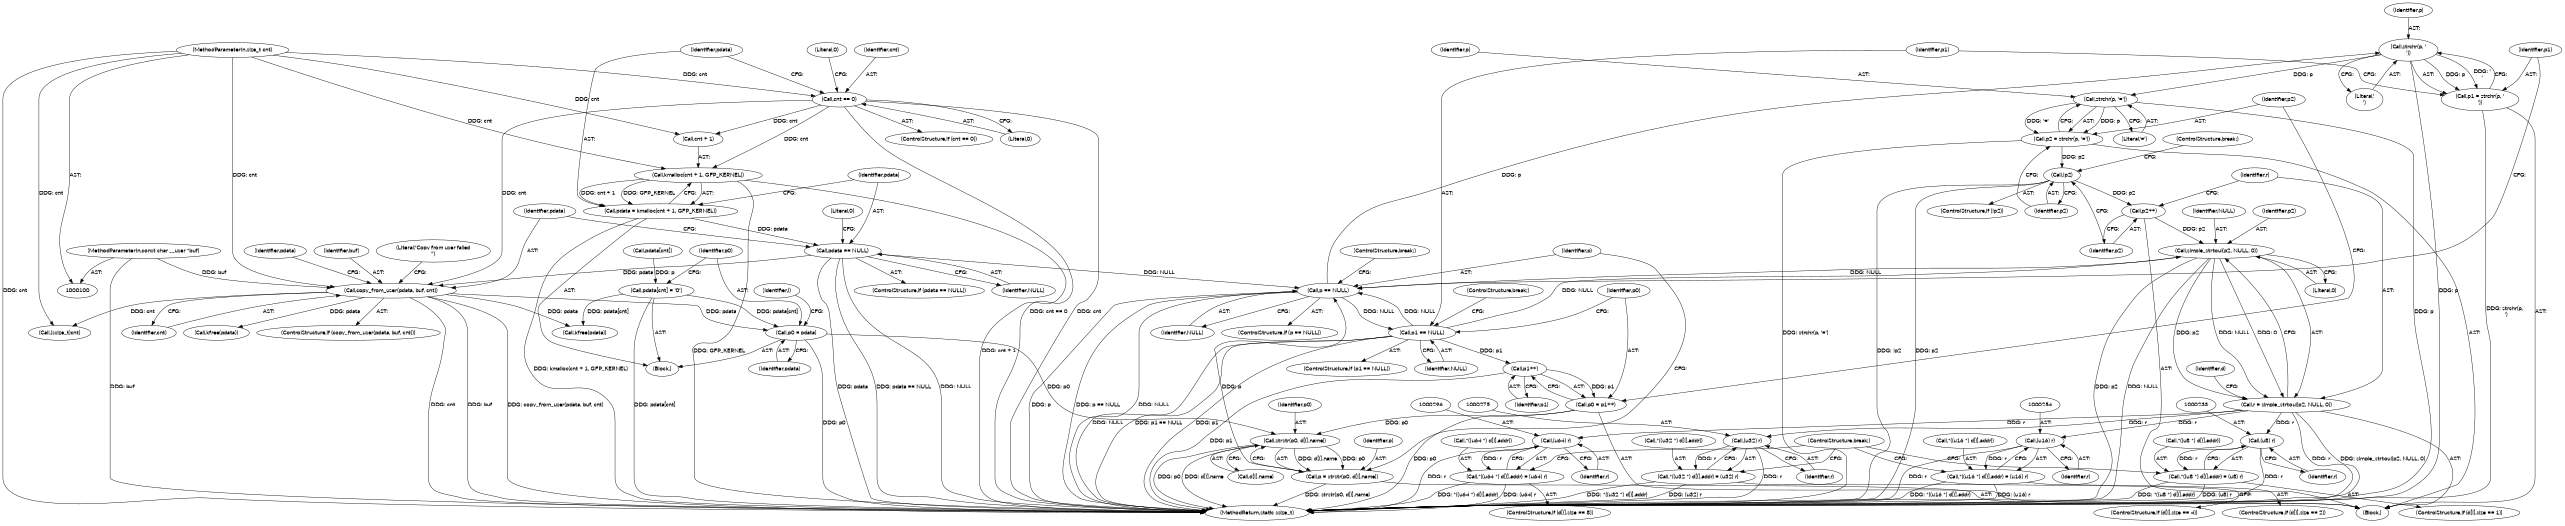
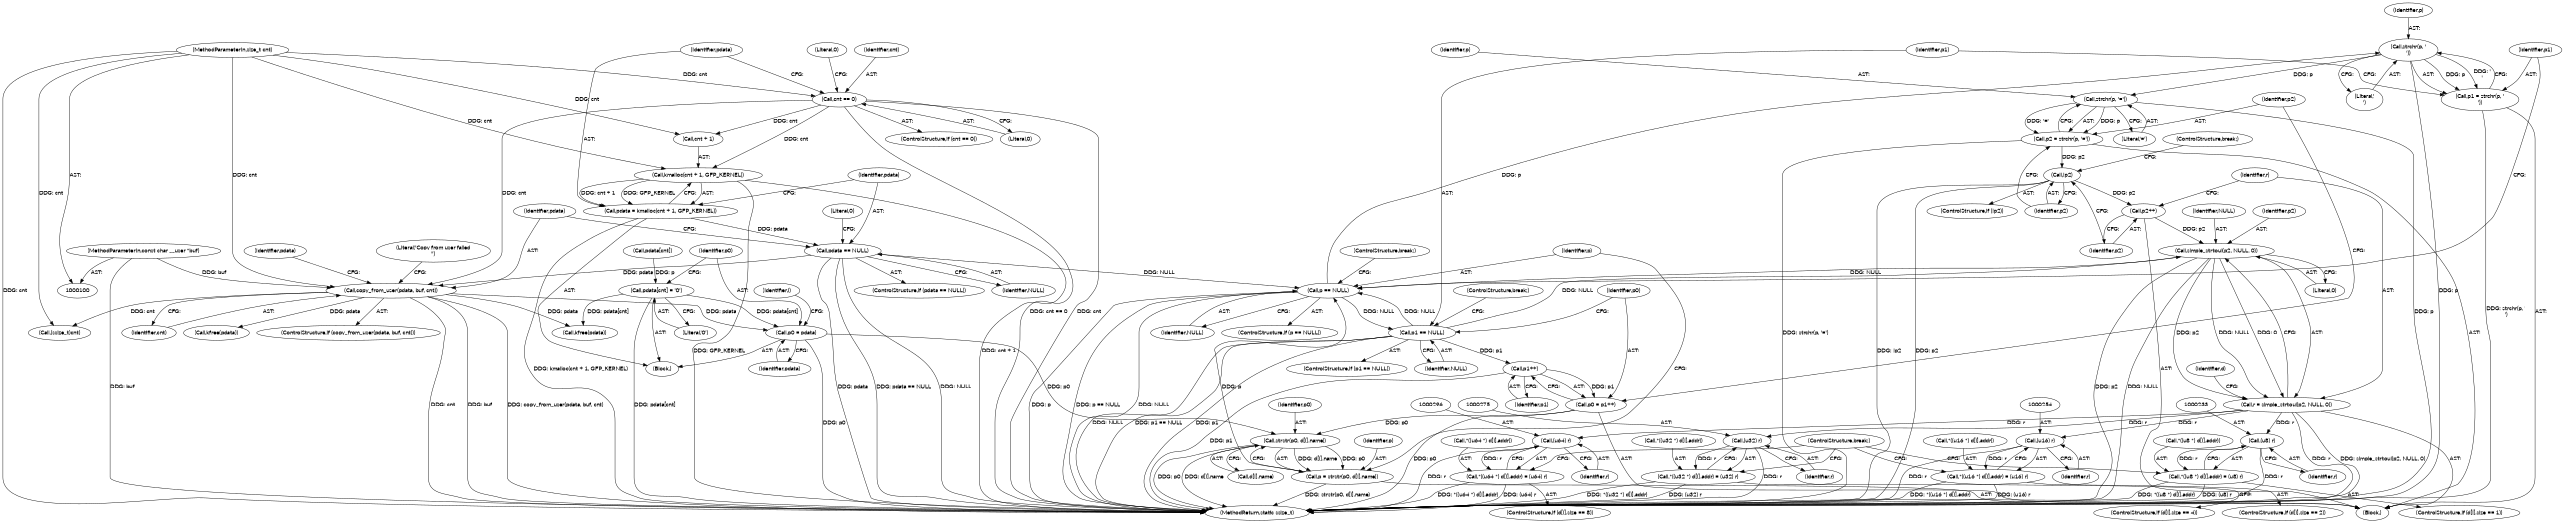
  digraph {
    fontname=Lato
    node [fontname=Lato]
    edge [fontname=Lato]
    n1 [label="(Call,strchr(p, '\n'))"]
    n2 [label="(Call,p1 = strchr(p, '\n'))"]
    n3 [label="(Call,strchr(p, '='))"]
    n4 [label="(Literal,'\n')"]
    n5 [label="(MethodReturn,static ssize_t)"]
    n6 [label="(Block,)"]
    n7 [label="(Call,p2 = strchr(p, '='))"]
    n8 [label="(Literal,'=')"]
    n9 [label="(Call,p == NULL)"]
    n10 [label="(Call,p1 == NULL)"]
    n11 [label="(Identifier,NULL)"]
    n12 [label="(ControlStructure,if (p == NULL))"]
    n13 [label="(Call,p1++)"]
    n14 [label="(Call,simple_strtoul(p2, NULL, 0))"]
    n15 [label="(ControlStructure,if (p1 == NULL))"]
    n16 [label="(Identifier,NULL)"]
    n17 [label="(Call,p = strstr(p0, d[i].name))"]
    n18 [label="(Call,strstr(p0, d[i].name))"]
    n19 [label="(Call,d[i].name)"]
    n20 [label="(Call,p0 = p1++)"]
    n21 [label="(Identifier,p1)"]
    n22 [label="(Call,r = simple_strtoul(p2, NULL, 0))"]
    n23 [label="(Literal,0)"]
    n24 [label="(Call,p0 = pdata)"]
    n25 [label="(Block,)"]
    n26 [label="(Identifier,pdata)"]
    n27 [label="(Call,pdata[cnt] = '\0')"]
+   n28 [label="(Literal,'\0')"]
    n29 [label="(Call,kfree(pdata))"]
    n30 [label="(Call,copy_from_user(pdata, buf, cnt))"]
    n31 [label="(Identifier,cnt)"]
    n32 [label="(Call,kfree(pdata))"]
    n33 [label="(ControlStructure,if (copy_from_user(pdata, buf, cnt)))"]
    n34 [label="(Call,(ssize_t)cnt)"]
    n35 [label="(Call,pdata == NULL)"]
    n36 [label="(ControlStructure,if (pdata == NULL))"]
    n37 [label="(Identifier,NULL)"]
    n38 [label="(Call,pdata = kmalloc(cnt + 1, GFP_KERNEL))"]
    n39 [label="(Call,kmalloc(cnt + 1, GFP_KERNEL))"]
    n40 [label="(Call,cnt == 0)"]
    n41 [label="(Call,cnt + 1)"]
    n42 [label="(Literal,0)"]
    n43 [label="(ControlStructure,if (cnt == 0))"]
    n44 [label="(MethodParameterIn,size_t cnt)"]
    1000100
    n46 [label="(MethodParameterIn,const char __user *buf)"]
    n47 [label="(Call,(u8) r)"]
    n48 [label="(Call,(u16) r)"]
    n49 [label="(Call,(u32) r)"]
    n50 [label="(Call,(u64) r)"]
    n51 [label="(Call,p2++)"]
    n52 [label="(Identifier,p2)"]
    n53 [label="(Call,!p2)"]
    n54 [label="(Identifier,p2)"]
    n55 [label="(ControlStructure,if (!p2))"]
    n56 [label="(Call,*((u8 *) d[i].addr) = (u8) r)"]
    n57 [label="(Identifier,r)"]
    n58 [label="(Call,*((u16 *) d[i].addr) = (u16) r)"]
    n59 [label="(Identifier,r)"]
    n60 [label="(Call,*((u32 *) d[i].addr) = (u32) r)"]
    n61 [label="(Identifier,r)"]
    n62 [label="(Call,*((u64 *) d[i].addr) = (u64) r)"]
    n63 [label="(Identifier,r)"]
    n64 [label="(ControlStructure,if (d[i].size == 1))"]
    n65 [label="(ControlStructure,if (d[i].size == 2))"]
    n66 [label="(ControlStructure,if (d[i].size == 4))"]
    n67 [label="(ControlStructure,if (d[i].size == 8))"]
    n68 [label="(Identifier,p2)"]
    n69 [label="(ControlStructure,break;)"]
    n70 [label="(Identifier,p1)"]
    n71 [label="(Literal,0)"]
    n72 [label="(Identifier,p)"]
    n73 [label="(Identifier,pdata)"]
    n74 [label="(ControlStructure,break;)"]
    n75 [label="(Call,*((u32 *) d[i].addr))"]
    n76 [label="(Identifier,p2)"]
    n77 [label="(Identifier,p0)"]
    n78 [label="(Call,*((u8 *) d[i].addr))"]
    n79 [label="(Identifier,p)"]
    n80 [label="(Identifier,i)"]
    n81 [label="(Identifier,pdata)"]
    n82 [label="(Identifier,pdata)"]
    n83 [label="(Call,pdata[cnt])"]
-   n84 [label="(Identifier,buf)"]
    n85 [label="(ControlStructure,break;)"]
    n86 [label="(Identifier,p0)"]
    n87 [label="(ControlStructure,break;)"]
    n88 [label="(Identifier,p0)"]
    n89 [label="(Identifier,r)"]
    n90 [label="(Identifier,p1)"]
    n91 [label="(Identifier,p)"]
    n92 [label="(Identifier,d)"]
    n93 [label="(Literal,\"Copy from user failed\n\")"]
    n94 [label="(Literal,0)"]
    n95 [label="(Identifier,NULL)"]
    n96 [label="(Identifier,pdata)"]
    n97 [label="(Call,*((u64 *) d[i].addr))"]
    n98 [label="(Identifier,p)"]
    n99 [label="(Call,*((u16 *) d[i].addr))"]
    n100 [label="(Identifier,cnt)"]
    1000233
    1000254
    1000275
    1000296
    n1 -> n2 [label="AST: "]
    n1 -> n2 [label="DDG: p"]
    n1 -> n2 [label="DDG: '\n'"]
    n1 -> n3 [label="DDG: p"]
    n1 -> n4 [label="CFG: "]
    n1 -> n5 [label="DDG: p"]
    n2 -> n1 [label="CFG: "]
    n2 -> n5 [label="DDG: strchr(p, '\n')"]
    n2 -> n6 [label="AST: "]
    n3 -> n5 [label="DDG: p"]
    n3 -> n7 [label="AST: "]
    n3 -> n7 [label="DDG: p"]
    n3 -> n7 [label="DDG: '='"]
    n3 -> n8 [label="CFG: "]
    n4 -> n1 [label="AST: "]
    n7 -> n3 [label="CFG: "]
    n7 -> n5 [label="DDG: strchr(p, '=')"]
    n7 -> n6 [label="AST: "]
    n7 -> n53 [label="DDG: p2"]
    n8 -> n3 [label="AST: "]
    n9 -> n1 [label="DDG: p"]
    n9 -> n5 [label="DDG: NULL"]
    n9 -> n5 [label="DDG: p"]
    n9 -> n5 [label="DDG: p == NULL"]
    n9 -> n10 [label="DDG: NULL"]
    n9 -> n11 [label="CFG: "]
    n9 -> n12 [label="AST: "]
    n10 -> n5 [label="DDG: p1 == NULL"]
    n10 -> n5 [label="DDG: p1"]
    n10 -> n5 [label="DDG: NULL"]
    n10 -> n9 [label="DDG: NULL"]
    n10 -> n13 [label="DDG: p1"]
    n10 -> n14 [label="DDG: NULL"]
    n10 -> n15 [label="AST: "]
    n10 -> n16 [label="CFG: "]
    n11 -> n9 [label="AST: "]
    n13 -> n5 [label="DDG: p1"]
    n13 -> n20 [label="AST: "]
    n13 -> n20 [label="DDG: p1"]
    n13 -> n21 [label="CFG: "]
    n14 -> n5 [label="DDG: p2"]
    n14 -> n5 [label="DDG: NULL"]
    n14 -> n9 [label="DDG: NULL"]
    n14 -> n22 [label="AST: "]
    n14 -> n22 [label="DDG: p2"]
    n14 -> n22 [label="DDG: NULL"]
    n14 -> n22 [label="DDG: 0"]
    n14 -> n23 [label="CFG: "]
    n16 -> n10 [label="AST: "]
    n17 -> n5 [label="DDG: strstr(p0, d[i].name)"]
    n17 -> n6 [label="AST: "]
    n17 -> n9 [label="DDG: p"]
    n17 -> n18 [label="CFG: "]
    n18 -> n5 [label="DDG: d[i].name"]
    n18 -> n5 [label="DDG: p0"]
    n18 -> n17 [label="AST: "]
    n18 -> n17 [label="DDG: p0"]
    n18 -> n17 [label="DDG: d[i].name"]
    n18 -> n19 [label="CFG: "]
    n19 -> n18 [label="AST: "]
    n20 -> n5 [label="DDG: p0"]
    n20 -> n6 [label="AST: "]
    n20 -> n13 [label="CFG: "]
    n20 -> n18 [label="DDG: p0"]
    n21 -> n13 [label="AST: "]
    n22 -> n5 [label="DDG: r"]
    n22 -> n5 [label="DDG: simple_strtoul(p2, NULL, 0)"]
    n22 -> n6 [label="AST: "]
    n22 -> n14 [label="CFG: "]
    n22 -> n47 [label="DDG: r"]
    n22 -> n48 [label="DDG: r"]
    n22 -> n49 [label="DDG: r"]
    n22 -> n50 [label="DDG: r"]
    n23 -> n14 [label="AST: "]
    n24 -> n5 [label="DDG: p0"]
    n24 -> n18 [label="DDG: p0"]
    n24 -> n25 [label="AST: "]
    n24 -> n26 [label="CFG: "]
    n26 -> n24 [label="AST: "]
    n27 -> n5 [label="DDG: pdata[cnt]"]
    n27 -> n24 [label="DDG: pdata[cnt]"]
    n27 -> n25 [label="AST: "]
+   n27 -> n28 [label="CFG: "]
    n27 -> n29 [label="DDG: pdata[cnt]"]
+   n28 -> n27 [label="AST: "]
    n30 -> n5 [label="DDG: cnt"]
    n30 -> n5 [label="DDG: buf"]
    n30 -> n5 [label="DDG: copy_from_user(pdata, buf, cnt)"]
    n30 -> n24 [label="DDG: pdata"]
    n30 -> n29 [label="DDG: pdata"]
    n30 -> n31 [label="CFG: "]
    n30 -> n32 [label="DDG: pdata"]
    n30 -> n33 [label="AST: "]
    n30 -> n34 [label="DDG: cnt"]
    n31 -> n30 [label="AST: "]
    n35 -> n5 [label="DDG: pdata"]
    n35 -> n5 [label="DDG: pdata == NULL"]
    n35 -> n5 [label="DDG: NULL"]
    n35 -> n9 [label="DDG: NULL"]
    n35 -> n30 [label="DDG: pdata"]
    n35 -> n36 [label="AST: "]
    n35 -> n37 [label="CFG: "]
    n37 -> n35 [label="AST: "]
    n38 -> n5 [label="DDG: kmalloc(cnt + 1, GFP_KERNEL)"]
    n38 -> n25 [label="AST: "]
    n38 -> n35 [label="DDG: pdata"]
    n38 -> n39 [label="CFG: "]
    n39 -> n5 [label="DDG: cnt + 1"]
    n39 -> n5 [label="DDG: GFP_KERNEL"]
    n39 -> n38 [label="AST: "]
    n39 -> n38 [label="DDG: cnt + 1"]
    n39 -> n38 [label="DDG: GFP_KERNEL"]
    n40 -> n5 [label="DDG: cnt"]
    n40 -> n5 [label="DDG: cnt == 0"]
    n40 -> n30 [label="DDG: cnt"]
    n40 -> n39 [label="DDG: cnt"]
    n40 -> n41 [label="DDG: cnt"]
    n40 -> n42 [label="CFG: "]
    n40 -> n43 [label="AST: "]
    n41 -> n39 [label="AST: "]
    n42 -> n40 [label="AST: "]
    n44 -> n5 [label="DDG: cnt"]
    n44 -> n30 [label="DDG: cnt"]
    n44 -> n34 [label="DDG: cnt"]
    n44 -> n39 [label="DDG: cnt"]
    n44 -> n40 [label="DDG: cnt"]
    n44 -> n41 [label="DDG: cnt"]
    n44 -> 1000100 [label="AST: "]
    n46 -> n5 [label="DDG: buf"]
    n46 -> n30 [label="DDG: buf"]
    n46 -> 1000100 [label="AST: "]
    n47 -> n5 [label="DDG: r"]
    n47 -> n56 [label="AST: "]
    n47 -> n56 [label="DDG: r"]
    n47 -> n57 [label="CFG: "]
    n48 -> n5 [label="DDG: r"]
    n48 -> n58 [label="AST: "]
    n48 -> n58 [label="DDG: r"]
    n48 -> n59 [label="CFG: "]
    n49 -> n5 [label="DDG: r"]
    n49 -> n60 [label="AST: "]
    n49 -> n60 [label="DDG: r"]
    n49 -> n61 [label="CFG: "]
    n50 -> n5 [label="DDG: r"]
    n50 -> n62 [label="AST: "]
    n50 -> n62 [label="DDG: r"]
    n50 -> n63 [label="CFG: "]
    n51 -> n6 [label="AST: "]
    n51 -> n14 [label="DDG: p2"]
    n51 -> n52 [label="CFG: "]
    n52 -> n51 [label="AST: "]
    n52 -> n53 [label="CFG: "]
    n53 -> n5 [label="DDG: p2"]
    n53 -> n5 [label="DDG: !p2"]
    n53 -> n51 [label="DDG: p2"]
    n53 -> n54 [label="CFG: "]
    n53 -> n55 [label="AST: "]
    n54 -> n7 [label="CFG: "]
    n54 -> n53 [label="AST: "]
    n56 -> n5 [label="DDG: (u8) r"]
    n56 -> n5 [label="DDG: *((u8 *) d[i].addr)"]
    n56 -> n47 [label="CFG: "]
    n56 -> n64 [label="AST: "]
    n57 -> n47 [label="AST: "]
    n58 -> n5 [label="DDG: (u16) r"]
    n58 -> n5 [label="DDG: *((u16 *) d[i].addr)"]
    n58 -> n48 [label="CFG: "]
    n58 -> n65 [label="AST: "]
    n59 -> n48 [label="AST: "]
    n60 -> n5 [label="DDG: (u32) r"]
    n60 -> n5 [label="DDG: *((u32 *) d[i].addr)"]
    n60 -> n49 [label="CFG: "]
    n60 -> n66 [label="GFP: "]
    n61 -> n49 [label="AST: "]
    n62 -> n5 [label="DDG: *((u64 *) d[i].addr)"]
    n62 -> n5 [label="DDG: (u64) r"]
    n62 -> n50 [label="CFG: "]
    n62 -> n67 [label="AST: "]
    n63 -> n50 [label="AST: "]
    n68 -> n7 [label="AST: "]
    n68 -> n20 [label="CFG: "]
    n69 -> n56 [label="CFG: "]
    n69 -> n58 [label="CFG: "]
    n69 -> n60 [label="CFG: "]
    n69 -> n62 [label="CFG: "]
    n70 -> n2 [label="CFG: "]
    n70 -> n10 [label="AST: "]
    n71 -> n35 [label="CFG: "]
    n72 -> n1 [label="AST: "]
    n73 -> n35 [label="AST: "]
    n73 -> n38 [label="CFG: "]
    n74 -> n53 [label="CFG: "]
    n75 -> n60 [label="AST: "]
    n76 -> n14 [label="AST: "]
    n77 -> n18 [label="AST: "]
    n78 -> n56 [label="AST: "]
    n79 -> n3 [label="AST: "]
    n80 -> n24 [label="CFG: "]
    n81 -> n38 [label="AST: "]
    n81 -> n40 [label="CFG: "]
    n82 -> n30 [label="AST: "]
    n82 -> n35 [label="CFG: "]
    n83 -> n27 [label="DDG: p"]
-   n84 -> n30 [label="AST: "]
    n85 -> n10 [label="CFG: "]
    n86 -> n24 [label="AST: "]
    n86 -> n27 [label="CFG: "]
    n87 -> n9 [label="CFG: "]
    n88 -> n10 [label="CFG: "]
    n88 -> n20 [label="AST: "]
    n89 -> n22 [label="AST: "]
    n89 -> n51 [label="CFG: "]
    n90 -> n2 [label="AST: "]
    n90 -> n9 [label="CFG: "]
    n91 -> n17 [label="AST: "]
    n92 -> n22 [label="CFG: "]
    n93 -> n30 [label="CFG: "]
    n94 -> n40 [label="CFG: "]
    n95 -> n14 [label="AST: "]
    n96 -> n30 [label="CFG: "]
    n97 -> n62 [label="AST: "]
    n98 -> n9 [label="AST: "]
    n98 -> n17 [label="CFG: "]
    n99 -> n58 [label="AST: "]
    n100 -> n40 [label="AST: "]
    1000233 -> n47 [label="AST: "]
    1000254 -> n48 [label="AST: "]
    1000275 -> n49 [label="AST: "]
    1000296 -> n50 [label="AST: "]
  }
